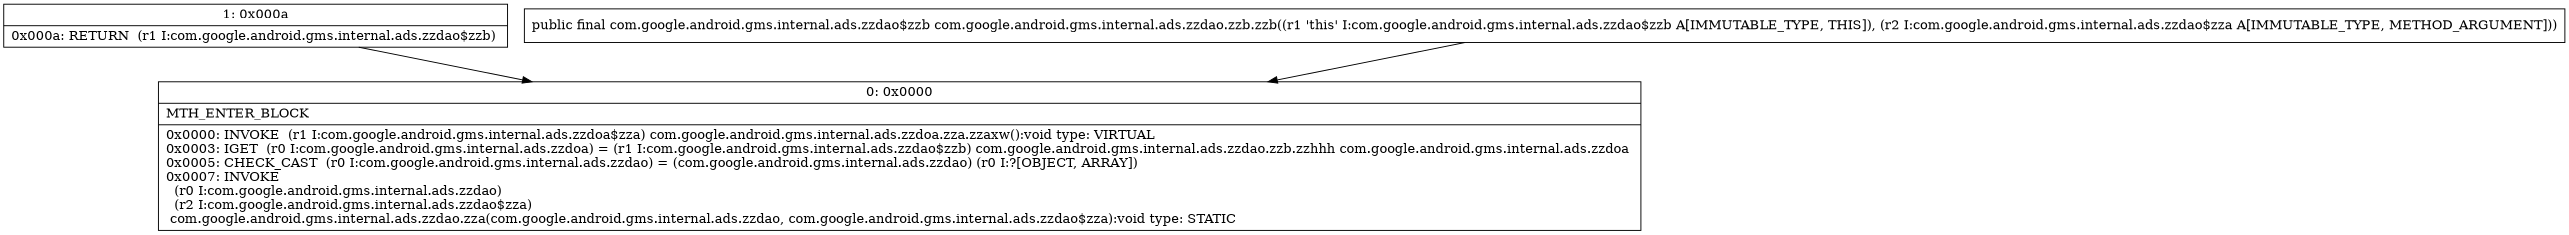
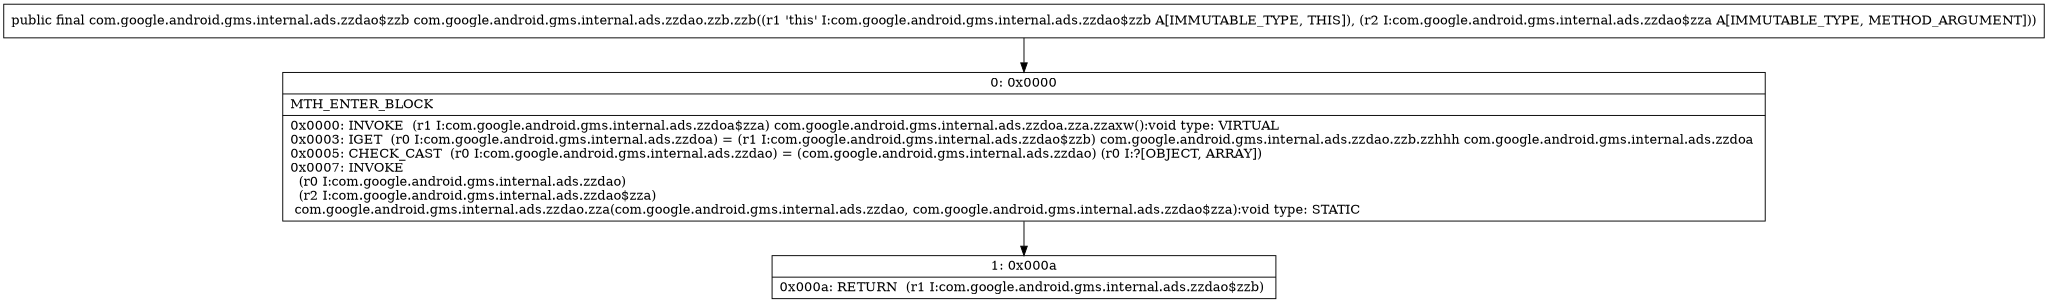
  digraph {
    node [shape=record]
    n1 [label="{0\:\ 0x0000|MTH_ENTER_BLOCK\l|0x0000: INVOKE  (r1 I:com.google.android.gms.internal.ads.zzdoa$zza) com.google.android.gms.internal.ads.zzdoa.zza.zzaxw():void type: VIRTUAL \l0x0003: IGET  (r0 I:com.google.android.gms.internal.ads.zzdoa) = (r1 I:com.google.android.gms.internal.ads.zzdao$zzb) com.google.android.gms.internal.ads.zzdao.zzb.zzhhh com.google.android.gms.internal.ads.zzdoa \l0x0005: CHECK_CAST  (r0 I:com.google.android.gms.internal.ads.zzdao) = (com.google.android.gms.internal.ads.zzdao) (r0 I:?[OBJECT, ARRAY]) \l0x0007: INVOKE  \l  (r0 I:com.google.android.gms.internal.ads.zzdao)\l  (r2 I:com.google.android.gms.internal.ads.zzdao$zza)\l com.google.android.gms.internal.ads.zzdao.zza(com.google.android.gms.internal.ads.zzdao, com.google.android.gms.internal.ads.zzdao$zza):void type: STATIC \l}"]
    n2 [label="{1\:\ 0x000a|0x000a: RETURN  (r1 I:com.google.android.gms.internal.ads.zzdao$zzb) \l}"]
    n3 [label="{public final com.google.android.gms.internal.ads.zzdao$zzb com.google.android.gms.internal.ads.zzdao.zzb.zzb((r1 'this' I:com.google.android.gms.internal.ads.zzdao$zzb A[IMMUTABLE_TYPE, THIS]), (r2 I:com.google.android.gms.internal.ads.zzdao$zza A[IMMUTABLE_TYPE, METHOD_ARGUMENT])) }"]
-   n2 -> n1
+   n1 -> n2
    n3 -> n1
  }
